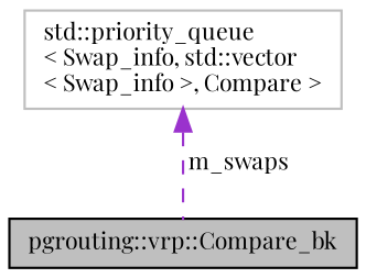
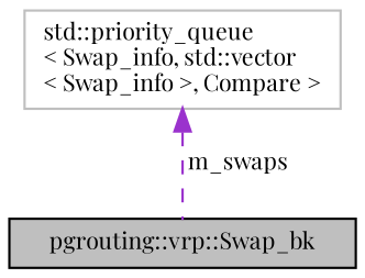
  digraph {
    fontname="Playfair Display"
    node [fontname="Playfair Display" fontsize=10 shape=record style=filled]
-   n1 [color=black fillcolor=grey75 fontcolor=black height=0.2 label="pgrouting::vrp::Compare_bk" width=0.4]
+   n1 [color=black fillcolor=grey75 fontcolor=black height=0.2 label="pgrouting::vrp::Swap_bk" width=0.4]
    n2 [color=grey75 fillcolor=white height=0.2 label="std::priority_queue\l\< Swap_info, std::vector\l\< Swap_info \>, Compare \>" width=0.4]
    n2 -> n1 [color=darkorchid3 dir=back fontname="Playfair Display" fontsize=10 label=" m_swaps" labelfontname=Helvetica labelfontsize=10 style=dashed]
  }
